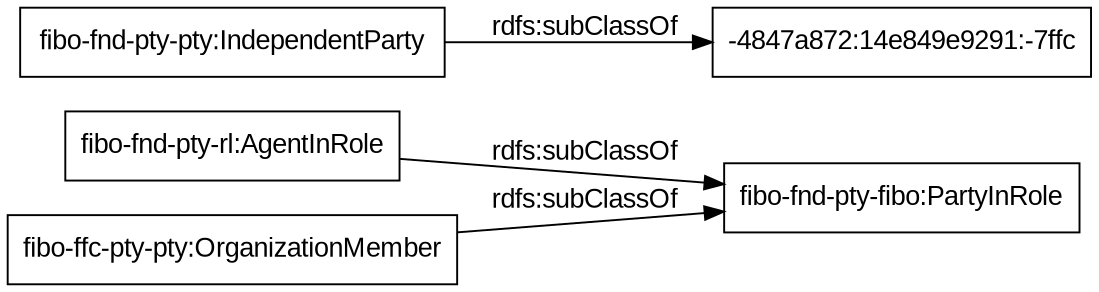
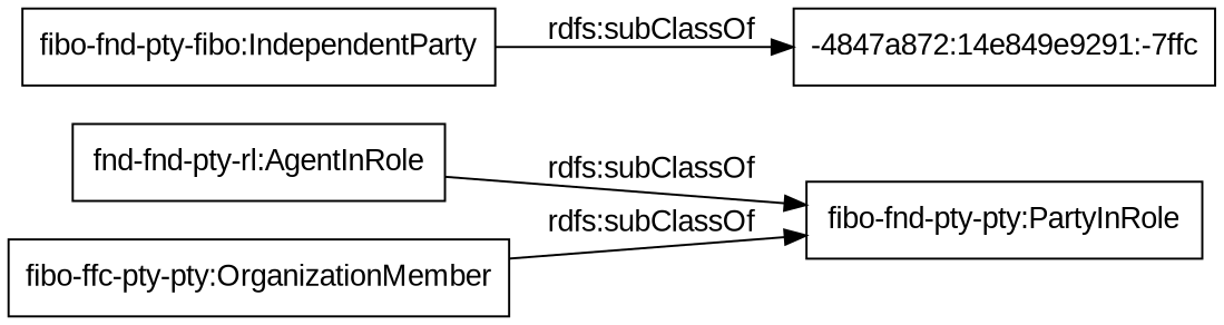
  digraph {
    fontname="Liberation Sans"
    rankdir=LR
    node [color=black fontname="Liberation Sans" shape=rectangle]
    edge [fontname="Liberation Sans"]
-   "fibo-fnd-pty-rl:AgentInRole"
-   "fibo-fnd-pty-pty:PartyInRole" [label="fibo-fnd-pty-fibo:PartyInRole"]
+   "fibo-fnd-pty-rl:AgentInRole" [label="fnd-fnd-pty-rl:AgentInRole"]
+   "fibo-fnd-pty-pty:PartyInRole"
    n3 [label="fibo-ffc-pty-pty:OrganizationMember"]
-   "fibo-fnd-pty-pty:IndependentParty"
+   "fibo-fnd-pty-pty:IndependentParty" [label="fibo-fnd-pty-fibo:IndependentParty"]
    "-4847a872:14e849e9291:-7ffc"
    "fibo-fnd-pty-rl:AgentInRole" -> "fibo-fnd-pty-pty:PartyInRole" [label="rdfs:subClassOf"]
    n3 -> "fibo-fnd-pty-pty:PartyInRole" [label="rdfs:subClassOf"]
    "fibo-fnd-pty-pty:IndependentParty" -> "-4847a872:14e849e9291:-7ffc" [label="rdfs:subClassOf"]
  }
